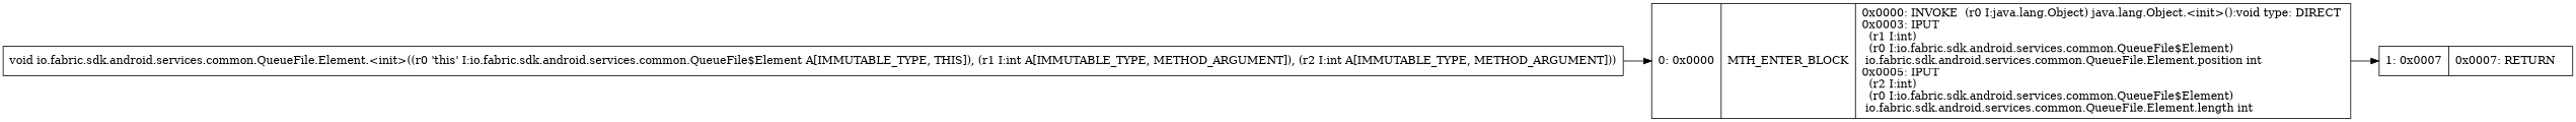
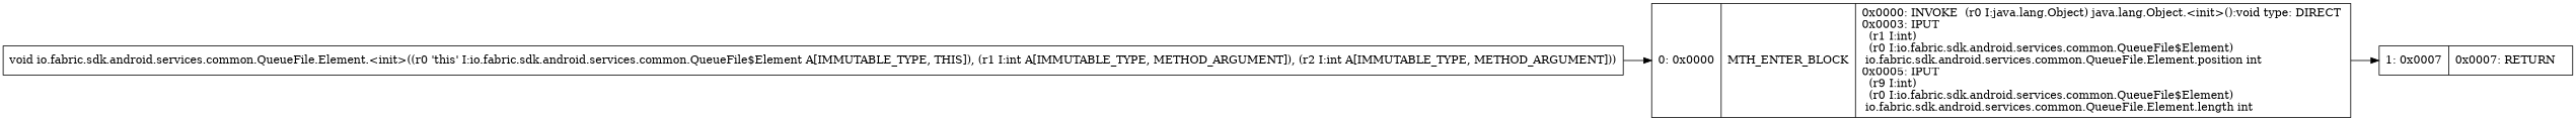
  digraph {
    rankdir=LR
    node [shape=record]
-   n1 [label="{0\:\ 0x0000|MTH_ENTER_BLOCK\l|0x0000: INVOKE  (r0 I:java.lang.Object) java.lang.Object.\<init\>():void type: DIRECT \l0x0003: IPUT  \l  (r1 I:int)\l  (r0 I:io.fabric.sdk.android.services.common.QueueFile$Element)\l io.fabric.sdk.android.services.common.QueueFile.Element.position int \l0x0005: IPUT  \l  (r2 I:int)\l  (r0 I:io.fabric.sdk.android.services.common.QueueFile$Element)\l io.fabric.sdk.android.services.common.QueueFile.Element.length int \l}"]
+   n1 [label="{0\:\ 0x0000|MTH_ENTER_BLOCK\l|0x0000: INVOKE  (r0 I:java.lang.Object) java.lang.Object.\<init\>():void type: DIRECT \l0x0003: IPUT  \l  (r1 I:int)\l  (r0 I:io.fabric.sdk.android.services.common.QueueFile$Element)\l io.fabric.sdk.android.services.common.QueueFile.Element.position int \l0x0005: IPUT  \l  (r9 I:int)\l  (r0 I:io.fabric.sdk.android.services.common.QueueFile$Element)\l io.fabric.sdk.android.services.common.QueueFile.Element.length int \l}"]
    n2 [label="{1\:\ 0x0007|0x0007: RETURN   \l}"]
    n3 [label="{void io.fabric.sdk.android.services.common.QueueFile.Element.\<init\>((r0 'this' I:io.fabric.sdk.android.services.common.QueueFile$Element A[IMMUTABLE_TYPE, THIS]), (r1 I:int A[IMMUTABLE_TYPE, METHOD_ARGUMENT]), (r2 I:int A[IMMUTABLE_TYPE, METHOD_ARGUMENT])) }"]
    n1 -> n2
    n3 -> n1
  }
